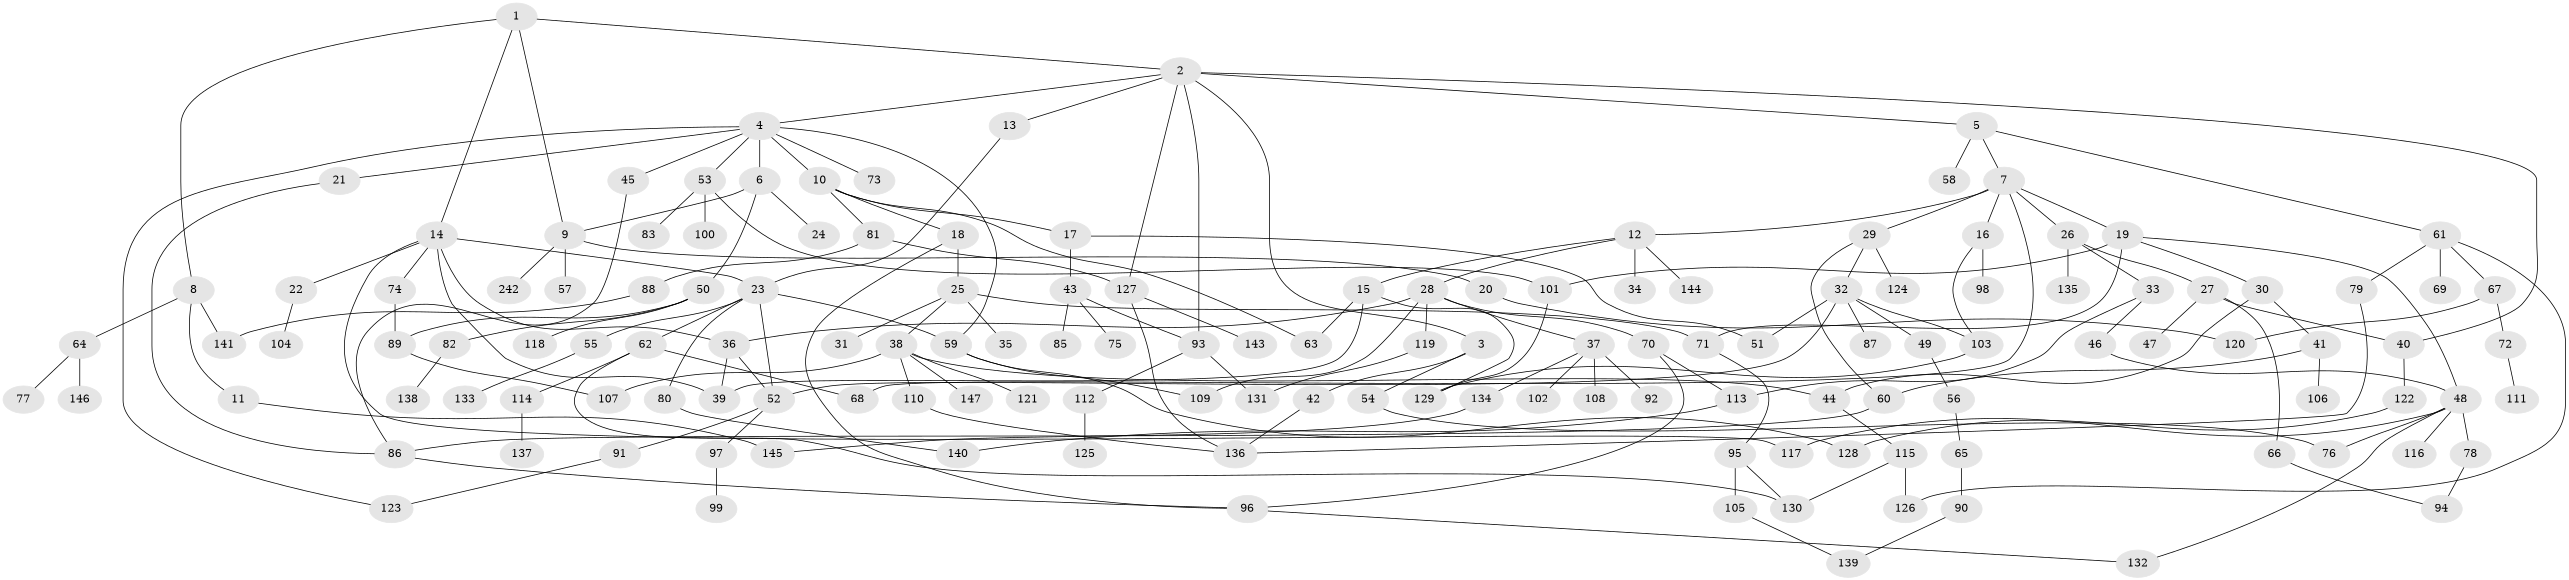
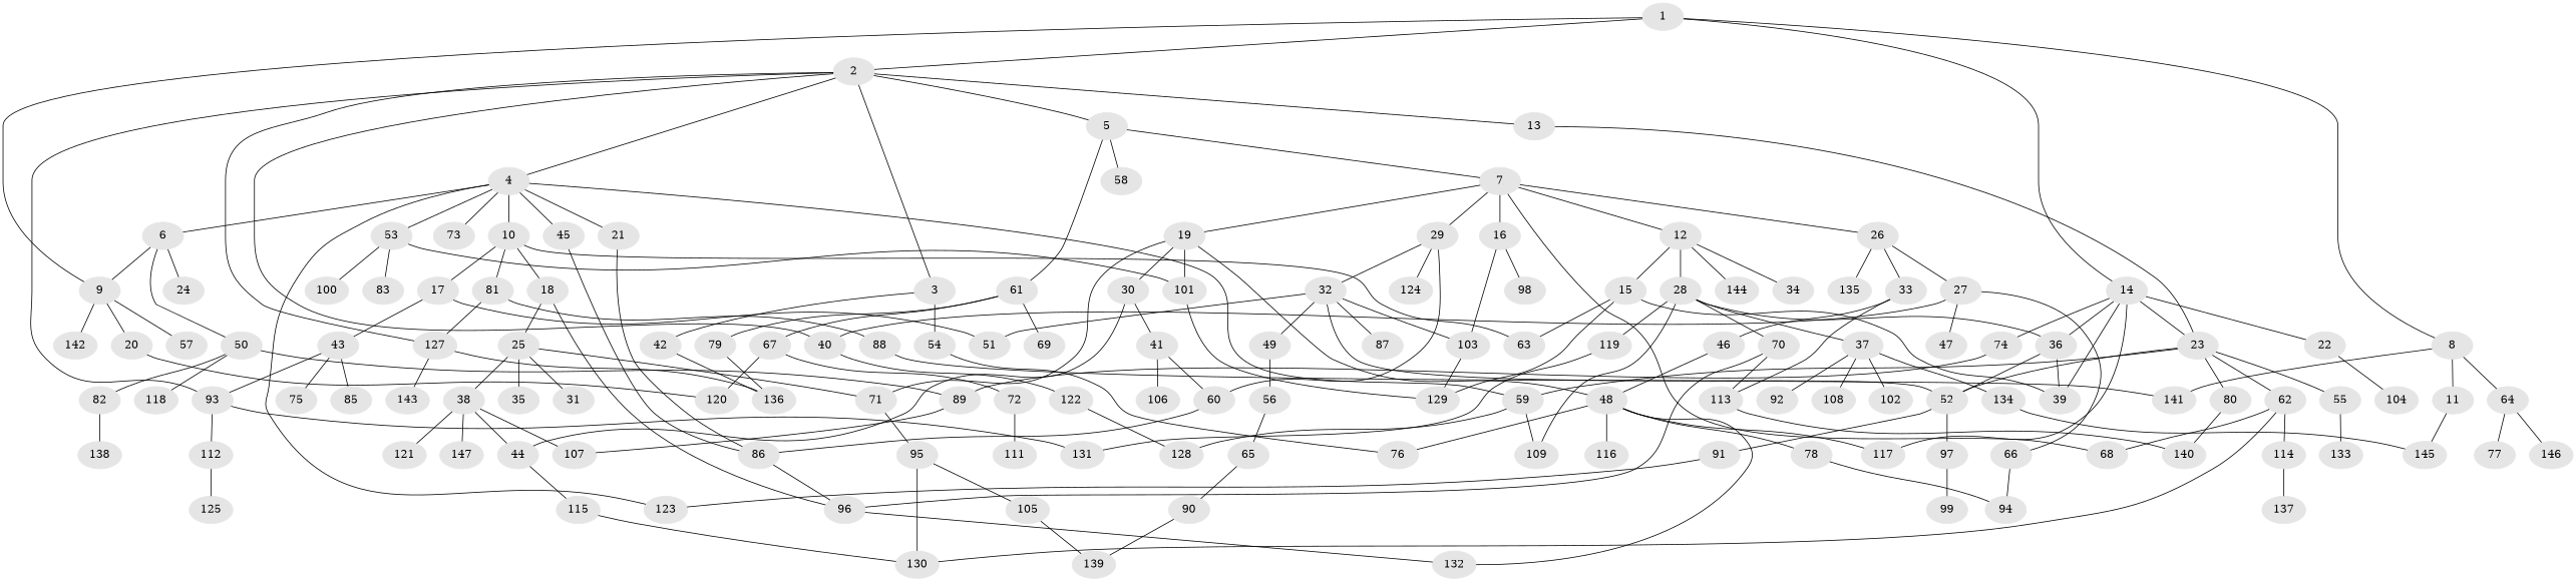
  graph {
    node [color=gray90 style=filled]
    1
    2
    8
    9
    14
    3
    4
    5
    13
    40
    93
    127
    11
    64
    141
    20
    57
-   142 [label=242]
+   142
    23
    22
    36
    39
    74
    117
    42
    54
    6
    10
    21
    45
    53
    59
    73
    123
    7
    58
    61
    122
    112
    131
    136
    143
    76
    24
    50
    17
    18
    63
    81
    86
    101
    83
    100
    109
    128
    12
    16
    19
    26
    29
    68
    67
    69
    79
-   126
    82
    89
    118
    15
    28
    34
    144
    98
    103
    30
    48
    71
    27
    33
    135
    32
    60
    124
    145
    77
    146
    120
    43
    51
    25
    96
    88
    129
    37
    70
    119
    52
    55
    62
    80
    104
    75
    85
    31
    35
    38
    132
    41
    44
    78
    116
    95
    91
    97
    133
    114
    130
    140
    107
-   110
    121
    147
    47
    66
    46
    113
    94
    92
    102
    108
    134
    49
    87
    106
    115
    56
    65
    138
    99
    90
    72
    137
    139
    111
    105
    125
    1 -- 2
    1 -- 8
    1 -- 9
    1 -- 14
    2 -- 3
    2 -- 4
    2 -- 5
    2 -- 13
    2 -- 40
    2 -- 93
    2 -- 127
    8 -- 11
    8 -- 64
    8 -- 141
    9 -- 20
    9 -- 57
    9 -- 142
    14 -- 23
    14 -- 22
    14 -- 36
    14 -- 39
    14 -- 74
    14 -- 117
    3 -- 42
    3 -- 54
    4 -- 6
    4 -- 10
    4 -- 21
    4 -- 45
    4 -- 53
    4 -- 59
    4 -- 73
    4 -- 123
    5 -- 7
    5 -- 58
    5 -- 61
    13 -- 23
    40 -- 122
    93 -- 112
    93 -- 131
    127 -- 136
    127 -- 143
    11 -- 145
    64 -- 77
    64 -- 146
    20 -- 120
    23 -- 59
    23 -- 52
    23 -- 55
    23 -- 62
    23 -- 80
    22 -- 104
    36 -- 39
    36 -- 52
    74 -- 89
    42 -- 136
    54 -- 76
    6 -- 9
    6 -- 24
    6 -- 50
    10 -- 17
    10 -- 18
    10 -- 63
    10 -- 81
    21 -- 86
    45 -- 86
    53 -- 101
    53 -- 83
    53 -- 100
    59 -- 109
    59 -- 128
    7 -- 12
    7 -- 16
    7 -- 19
    7 -- 26
    7 -- 29
    7 -- 68
    61 -- 67
    61 -- 69
    61 -- 79
-   61 -- 126
    122 -- 128
    112 -- 125
    50 -- 82
    50 -- 89
    50 -- 118
    17 -- 43
    17 -- 51
    18 -- 25
    18 -- 96
    81 -- 127
    81 -- 88
    86 -- 96
    101 -- 129
    12 -- 15
    12 -- 28
    12 -- 34
    12 -- 144
    16 -- 98
    16 -- 103
    19 -- 101
    19 -- 30
    19 -- 48
    19 -- 71
    26 -- 27
    26 -- 33
    26 -- 135
    29 -- 32
    29 -- 60
    29 -- 124
    67 -- 120
    67 -- 72
    79 -- 136
    82 -- 138
    89 -- 107
    15 -- 39
    15 -- 63
    15 -- 129
    28 -- 36
    28 -- 109
    28 -- 37
    28 -- 70
    28 -- 119
    103 -- 129
    30 -- 41
    30 -- 44
    48 -- 117
    48 -- 76
    48 -- 132
    48 -- 78
    48 -- 116
    71 -- 95
    27 -- 40
    27 -- 47
    27 -- 66
    33 -- 46
    33 -- 113
    32 -- 103
    32 -- 51
    32 -- 52
    32 -- 49
    32 -- 87
    60 -- 86
    43 -- 93
    43 -- 75
    43 -- 85
    25 -- 71
    25 -- 31
    25 -- 35
    25 -- 38
    96 -- 132
    88 -- 141
    37 -- 92
    37 -- 102
    37 -- 108
    37 -- 134
    70 -- 96
    70 -- 113
    119 -- 131
    52 -- 91
    52 -- 97
    55 -- 133
    62 -- 68
    62 -- 114
    62 -- 130
    80 -- 140
    38 -- 44
    38 -- 107
-   38 -- 110
    38 -- 121
    38 -- 147
    41 -- 60
    41 -- 106
    44 -- 115
    78 -- 94
    95 -- 130
    95 -- 105
    91 -- 123
    97 -- 99
    114 -- 137
-   110 -- 136
    66 -- 94
    46 -- 48
    113 -- 140
    134 -- 145
    49 -- 56
-   115 -- 126
    115 -- 130
    56 -- 65
    65 -- 90
    90 -- 139
    72 -- 111
    105 -- 139
  }
